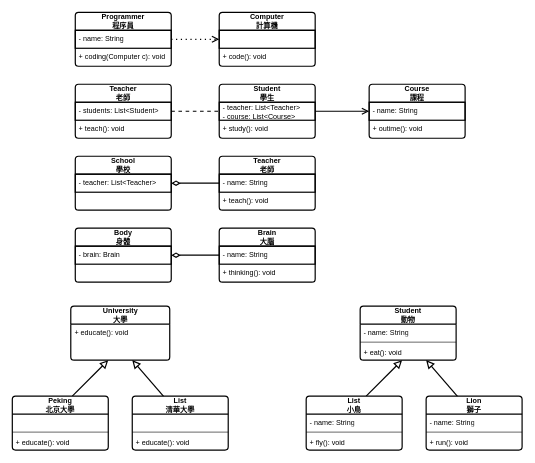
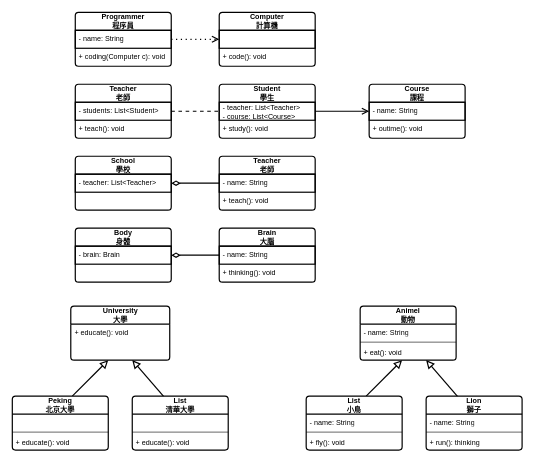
  <mxCell id="0" />
  <mxCell id="1" parent="0" />
  <mxCell id="2" value="&lt;b&gt;Programmer&lt;br&gt;程序員&lt;/b&gt;" style="swimlane;fontStyle=0;childLayout=stackLayout;horizontal=1;startSize=30;horizontalStack=0;resizeParent=1;resizeParentMax=0;resizeLast=0;collapsible=1;marginBottom=0;whiteSpace=wrap;html=1;swimlaneFillColor=none;strokeWidth=2;rounded=1;arcSize=6;" vertex="1" parent="1"><mxGeometry x="125" y="20" width="160" height="90" as="geometry" /></mxCell>
  <mxCell id="3" value="- name: String" style="text;strokeColor=#000000;fillColor=none;align=left;verticalAlign=middle;spacingLeft=4;spacingRight=4;overflow=hidden;points=[[0,0.5],[1,0.5]];portConstraint=eastwest;rotatable=0;whiteSpace=wrap;html=1;strokeWidth=2;" vertex="1" parent="2"><mxGeometry y="30" width="160" height="30" as="geometry" /></mxCell>
  <mxCell id="4" value="+ coding(Computer c): void" style="text;strokeColor=none;fillColor=none;align=left;verticalAlign=middle;spacingLeft=4;spacingRight=4;overflow=hidden;points=[[0,0.5],[1,0.5]];portConstraint=eastwest;rotatable=0;whiteSpace=wrap;html=1;sketch=1;curveFitting=1;jiggle=2;strokeWidth=2;" vertex="1" parent="2"><mxGeometry y="60" width="160" height="30" as="geometry" /></mxCell>
  <mxCell id="5" value="" style="endArrow=open;dashed=1;html=1;dashPattern=1 3;strokeWidth=2;rounded=0;exitX=1;exitY=0.5;exitDx=0;exitDy=0;startArrow=none;startFill=0;endFill=0;entryX=0;entryY=0.5;entryDx=0;entryDy=0;endSize=8;" edge="1" parent="1" source="3" target="7"><mxGeometry width="50" height="50" relative="1" as="geometry"><mxPoint x="535" y="480" as="sourcePoint" /><mxPoint x="395" y="445" as="targetPoint" /></mxGeometry></mxCell>
  <mxCell id="6" value="&lt;b&gt;Computer&lt;br&gt;計算機&lt;/b&gt;" style="swimlane;fontStyle=0;childLayout=stackLayout;horizontal=1;startSize=30;horizontalStack=0;resizeParent=1;resizeParentMax=0;resizeLast=0;collapsible=1;marginBottom=0;whiteSpace=wrap;html=1;swimlaneFillColor=none;strokeWidth=2;rounded=1;arcSize=6;" vertex="1" parent="1"><mxGeometry x="365" y="20" width="160" height="90" as="geometry" /></mxCell>
  <mxCell id="7" value="" style="text;strokeColor=#000000;fillColor=none;align=left;verticalAlign=middle;spacingLeft=4;spacingRight=4;overflow=hidden;points=[[0,0.5],[1,0.5]];portConstraint=eastwest;rotatable=0;whiteSpace=wrap;html=1;strokeWidth=2;" vertex="1" parent="6"><mxGeometry y="30" width="160" height="30" as="geometry" /></mxCell>
  <mxCell id="8" value="+ code(): void" style="text;strokeColor=none;fillColor=none;align=left;verticalAlign=middle;spacingLeft=4;spacingRight=4;overflow=hidden;points=[[0,0.5],[1,0.5]];portConstraint=eastwest;rotatable=0;whiteSpace=wrap;html=1;sketch=1;curveFitting=1;jiggle=2;strokeWidth=2;" vertex="1" parent="6"><mxGeometry y="60" width="160" height="30" as="geometry" /></mxCell>
  <mxCell id="9" value="&lt;b&gt;Teacher&lt;br&gt;老師&lt;/b&gt;" style="swimlane;fontStyle=0;childLayout=stackLayout;horizontal=1;startSize=30;horizontalStack=0;resizeParent=1;resizeParentMax=0;resizeLast=0;collapsible=1;marginBottom=0;whiteSpace=wrap;html=1;swimlaneFillColor=none;strokeWidth=2;rounded=1;arcSize=6;" vertex="1" parent="1"><mxGeometry x="125" y="140" width="160" height="90" as="geometry" /></mxCell>
  <mxCell id="10" value="- students: List&amp;lt;Student&amp;gt;" style="text;strokeColor=#000000;fillColor=none;align=left;verticalAlign=middle;spacingLeft=4;spacingRight=4;overflow=hidden;points=[[0,0.5],[1,0.5]];portConstraint=eastwest;rotatable=0;whiteSpace=wrap;html=1;strokeWidth=2;" vertex="1" parent="9"><mxGeometry y="30" width="160" height="30" as="geometry" /></mxCell>
  <mxCell id="11" value="+ teach(): void" style="text;strokeColor=none;fillColor=none;align=left;verticalAlign=middle;spacingLeft=4;spacingRight=4;overflow=hidden;points=[[0,0.5],[1,0.5]];portConstraint=eastwest;rotatable=0;whiteSpace=wrap;html=1;sketch=1;curveFitting=1;jiggle=2;strokeWidth=2;" vertex="1" parent="9"><mxGeometry y="60" width="160" height="30" as="geometry" /></mxCell>
  <mxCell id="12" value="&lt;b&gt;Student&lt;br&gt;學生&lt;/b&gt;" style="swimlane;fontStyle=0;childLayout=stackLayout;horizontal=1;startSize=30;horizontalStack=0;resizeParent=1;resizeParentMax=0;resizeLast=0;collapsible=1;marginBottom=0;whiteSpace=wrap;html=1;swimlaneFillColor=none;strokeWidth=2;rounded=1;arcSize=6;" vertex="1" parent="1"><mxGeometry x="365" y="140" width="160" height="90" as="geometry" /></mxCell>
  <mxCell id="13" value="- teacher: List&amp;lt;Teacher&amp;gt;&lt;br&gt;- course: List&amp;lt;Course&amp;gt;" style="text;strokeColor=#000000;fillColor=none;align=left;verticalAlign=middle;spacingLeft=4;spacingRight=4;overflow=hidden;points=[[0,0.5],[1,0.5]];portConstraint=eastwest;rotatable=0;whiteSpace=wrap;html=1;strokeWidth=2;" vertex="1" parent="12"><mxGeometry y="30" width="160" height="30" as="geometry" /></mxCell>
  <mxCell id="14" value="+ study(): void" style="text;strokeColor=none;fillColor=none;align=left;verticalAlign=middle;spacingLeft=4;spacingRight=4;overflow=hidden;points=[[0,0.5],[1,0.5]];portConstraint=eastwest;rotatable=0;whiteSpace=wrap;html=1;sketch=1;curveFitting=1;jiggle=2;strokeWidth=2;" vertex="1" parent="12"><mxGeometry y="60" width="160" height="30" as="geometry" /></mxCell>
  <mxCell id="15" value="&lt;b&gt;Course&lt;br&gt;課程&lt;/b&gt;" style="swimlane;fontStyle=0;childLayout=stackLayout;horizontal=1;startSize=30;horizontalStack=0;resizeParent=1;resizeParentMax=0;resizeLast=0;collapsible=1;marginBottom=0;whiteSpace=wrap;html=1;swimlaneFillColor=none;strokeWidth=2;rounded=1;arcSize=6;" vertex="1" parent="1"><mxGeometry x="615" y="140" width="160" height="90" as="geometry" /></mxCell>
  <mxCell id="16" value="- name: String" style="text;strokeColor=#000000;fillColor=none;align=left;verticalAlign=middle;spacingLeft=4;spacingRight=4;overflow=hidden;points=[[0,0.5],[1,0.5]];portConstraint=eastwest;rotatable=0;whiteSpace=wrap;html=1;strokeWidth=2;" vertex="1" parent="15"><mxGeometry y="30" width="160" height="30" as="geometry" /></mxCell>
  <mxCell id="17" value="+ outime(): void" style="text;strokeColor=none;fillColor=none;align=left;verticalAlign=middle;spacingLeft=4;spacingRight=4;overflow=hidden;points=[[0,0.5],[1,0.5]];portConstraint=eastwest;rotatable=0;whiteSpace=wrap;html=1;sketch=1;curveFitting=1;jiggle=2;strokeWidth=2;" vertex="1" parent="15"><mxGeometry y="60" width="160" height="30" as="geometry" /></mxCell>
  <mxCell id="18" value="" style="endArrow=none;html=1;rounded=0;exitX=1;exitY=0.5;exitDx=0;exitDy=0;entryX=0;entryY=0.5;entryDx=0;entryDy=0;strokeWidth=2;dashed=1;" edge="1" parent="1" source="10" target="13"><mxGeometry width="50" height="50" relative="1" as="geometry"><mxPoint x="354" y="300" as="sourcePoint" /><mxPoint x="404" y="250" as="targetPoint" /></mxGeometry></mxCell>
  <mxCell id="19" value="" style="endArrow=open;html=1;rounded=0;exitX=1;exitY=0.5;exitDx=0;exitDy=0;entryX=0;entryY=0.5;entryDx=0;entryDy=0;endFill=0;strokeWidth=2;endSize=8;" edge="1" parent="1" source="13" target="16"><mxGeometry width="50" height="50" relative="1" as="geometry"><mxPoint x="535" y="270" as="sourcePoint" /><mxPoint x="575" y="190" as="targetPoint" /></mxGeometry></mxCell>
  <mxCell id="20" value="" style="endArrow=block;html=1;rounded=0;endFill=0;entryX=0.356;entryY=1.077;entryDx=0;entryDy=0;entryPerimeter=0;exitX=0.625;exitY=0;exitDx=0;exitDy=0;exitPerimeter=0;strokeWidth=2;endSize=9;" edge="1" parent="1" source="22"><mxGeometry width="50" height="50" relative="1" as="geometry"><mxPoint x="127.28" y="656.9" as="sourcePoint" /><mxPoint x="180" y="600.002" as="targetPoint" /><Array as="points" /></mxGeometry></mxCell>
  <mxCell id="21" value="" style="endArrow=block;html=1;rounded=0;endFill=0;entryX=0.356;entryY=1.077;entryDx=0;entryDy=0;entryPerimeter=0;exitX=0.329;exitY=0.011;exitDx=0;exitDy=0;exitPerimeter=0;strokeWidth=2;endSize=9;" edge="1" parent="1" source="26"><mxGeometry width="50" height="50" relative="1" as="geometry"><mxPoint x="278" y="665.01" as="sourcePoint" /><mxPoint x="220" y="600" as="targetPoint" /><Array as="points" /></mxGeometry></mxCell>
  <mxCell id="22" value="&lt;b&gt;Peking&lt;br&gt;北京大學&lt;/b&gt;" style="swimlane;fontStyle=0;align=center;verticalAlign=middle;childLayout=stackLayout;horizontal=1;startSize=30;horizontalStack=0;resizeParent=1;resizeParentMax=0;resizeLast=0;collapsible=1;marginBottom=0;whiteSpace=wrap;html=1;swimlaneFillColor=none;strokeWidth=2;rounded=1;arcSize=6;" vertex="1" parent="1"><mxGeometry x="20" y="660" width="160" height="90" as="geometry" /></mxCell>
  <mxCell id="23" value="&amp;nbsp;&amp;nbsp;" style="text;strokeColor=none;fillColor=none;align=left;verticalAlign=top;spacingLeft=4;spacingRight=4;overflow=hidden;rotatable=0;points=[[0,0.5],[1,0.5]];portConstraint=eastwest;whiteSpace=wrap;html=1;" vertex="1" parent="22"><mxGeometry y="30" width="160" height="26" as="geometry" /></mxCell>
  <mxCell id="24" value="" style="line;strokeWidth=1;fillColor=none;align=left;verticalAlign=middle;spacingTop=-1;spacingLeft=3;spacingRight=3;rotatable=0;labelPosition=right;points=[];portConstraint=eastwest;strokeColor=inherit;" vertex="1" parent="22"><mxGeometry y="56" width="160" height="8" as="geometry" /></mxCell>
  <mxCell id="25" value="+ educate(): void" style="text;strokeColor=none;fillColor=none;align=left;verticalAlign=top;spacingLeft=4;spacingRight=4;overflow=hidden;rotatable=0;points=[[0,0.5],[1,0.5]];portConstraint=eastwest;whiteSpace=wrap;html=1;" vertex="1" parent="22"><mxGeometry y="64" width="160" height="26" as="geometry" /></mxCell>
  <mxCell id="26" value="&lt;b&gt;List&lt;br&gt;清華大學&lt;/b&gt;" style="swimlane;fontStyle=0;align=center;verticalAlign=middle;childLayout=stackLayout;horizontal=1;startSize=30;horizontalStack=0;resizeParent=1;resizeParentMax=0;resizeLast=0;collapsible=1;marginBottom=0;whiteSpace=wrap;html=1;swimlaneFillColor=none;strokeWidth=2;rounded=1;arcSize=6;" vertex="1" parent="1"><mxGeometry x="220" y="660" width="160" height="90" as="geometry" /></mxCell>
  <mxCell id="27" value="&amp;nbsp;&amp;nbsp;" style="text;strokeColor=none;fillColor=none;align=left;verticalAlign=top;spacingLeft=4;spacingRight=4;overflow=hidden;rotatable=0;points=[[0,0.5],[1,0.5]];portConstraint=eastwest;whiteSpace=wrap;html=1;" vertex="1" parent="26"><mxGeometry y="30" width="160" height="26" as="geometry" /></mxCell>
  <mxCell id="28" value="" style="line;strokeWidth=1;fillColor=none;align=left;verticalAlign=middle;spacingTop=-1;spacingLeft=3;spacingRight=3;rotatable=0;labelPosition=right;points=[];portConstraint=eastwest;strokeColor=inherit;" vertex="1" parent="26"><mxGeometry y="56" width="160" height="8" as="geometry" /></mxCell>
  <mxCell id="29" value="+ educate(): void" style="text;strokeColor=none;fillColor=none;align=left;verticalAlign=top;spacingLeft=4;spacingRight=4;overflow=hidden;rotatable=0;points=[[0,0.5],[1,0.5]];portConstraint=eastwest;whiteSpace=wrap;html=1;" vertex="1" parent="26"><mxGeometry y="64" width="160" height="26" as="geometry" /></mxCell>
- <mxCell id="30" value="&lt;b&gt;Student&lt;br&gt;動物&lt;/b&gt;" style="swimlane;fontStyle=0;align=center;verticalAlign=middle;childLayout=stackLayout;horizontal=1;startSize=30;horizontalStack=0;resizeParent=1;resizeParentMax=0;resizeLast=0;collapsible=1;marginBottom=0;whiteSpace=wrap;html=1;swimlaneFillColor=none;strokeWidth=2;rounded=1;arcSize=6;" vertex="1" parent="1"><mxGeometry x="600" y="510" width="160" height="90" as="geometry" /></mxCell>
+ <mxCell id="30" value="&lt;b&gt;Animel&lt;br&gt;動物&lt;/b&gt;" style="swimlane;fontStyle=0;align=center;verticalAlign=middle;childLayout=stackLayout;horizontal=1;startSize=30;horizontalStack=0;resizeParent=1;resizeParentMax=0;resizeLast=0;collapsible=1;marginBottom=0;whiteSpace=wrap;html=1;swimlaneFillColor=none;strokeWidth=2;rounded=1;arcSize=6;" vertex="1" parent="1"><mxGeometry x="600" y="510" width="160" height="90" as="geometry" /></mxCell>
  <mxCell id="31" value="- name: String" style="text;strokeColor=none;fillColor=none;align=left;verticalAlign=top;spacingLeft=4;spacingRight=4;overflow=hidden;rotatable=0;points=[[0,0.5],[1,0.5]];portConstraint=eastwest;whiteSpace=wrap;html=1;" vertex="1" parent="30"><mxGeometry y="30" width="160" height="26" as="geometry" /></mxCell>
  <mxCell id="32" value="" style="line;strokeWidth=1;fillColor=none;align=left;verticalAlign=middle;spacingTop=-1;spacingLeft=3;spacingRight=3;rotatable=0;labelPosition=right;points=[];portConstraint=eastwest;strokeColor=inherit;" vertex="1" parent="30"><mxGeometry y="56" width="160" height="8" as="geometry" /></mxCell>
  <mxCell id="33" value="+ eat(): void" style="text;strokeColor=none;fillColor=none;align=left;verticalAlign=top;spacingLeft=4;spacingRight=4;overflow=hidden;rotatable=0;points=[[0,0.5],[1,0.5]];portConstraint=eastwest;whiteSpace=wrap;html=1;" vertex="1" parent="30"><mxGeometry y="64" width="160" height="26" as="geometry" /></mxCell>
  <mxCell id="34" value="" style="endArrow=block;html=1;rounded=0;endFill=0;entryX=0.356;entryY=1.077;entryDx=0;entryDy=0;entryPerimeter=0;exitX=0.625;exitY=0;exitDx=0;exitDy=0;exitPerimeter=0;strokeWidth=2;endSize=9;" edge="1" parent="1" source="36"><mxGeometry width="50" height="50" relative="1" as="geometry"><mxPoint x="617.28" y="656.9" as="sourcePoint" /><mxPoint x="670" y="600.002" as="targetPoint" /><Array as="points" /></mxGeometry></mxCell>
  <mxCell id="35" value="" style="endArrow=block;html=1;rounded=0;endFill=0;entryX=0.356;entryY=1.077;entryDx=0;entryDy=0;entryPerimeter=0;exitX=0.329;exitY=0.011;exitDx=0;exitDy=0;exitPerimeter=0;strokeWidth=2;endSize=9;" edge="1" parent="1" source="40"><mxGeometry width="50" height="50" relative="1" as="geometry"><mxPoint x="768" y="665.01" as="sourcePoint" /><mxPoint x="710" y="600" as="targetPoint" /><Array as="points" /></mxGeometry></mxCell>
  <mxCell id="36" value="&lt;b&gt;List&lt;br&gt;小鳥&lt;/b&gt;" style="swimlane;fontStyle=0;align=center;verticalAlign=middle;childLayout=stackLayout;horizontal=1;startSize=30;horizontalStack=0;resizeParent=1;resizeParentMax=0;resizeLast=0;collapsible=1;marginBottom=0;whiteSpace=wrap;html=1;swimlaneFillColor=none;strokeWidth=2;rounded=1;arcSize=6;" vertex="1" parent="1"><mxGeometry x="510" y="660" width="160" height="90" as="geometry" /></mxCell>
  <mxCell id="37" value="- name: String" style="text;strokeColor=none;fillColor=none;align=left;verticalAlign=top;spacingLeft=4;spacingRight=4;overflow=hidden;rotatable=0;points=[[0,0.5],[1,0.5]];portConstraint=eastwest;whiteSpace=wrap;html=1;" vertex="1" parent="36"><mxGeometry y="30" width="160" height="26" as="geometry" /></mxCell>
  <mxCell id="38" value="" style="line;strokeWidth=1;fillColor=none;align=left;verticalAlign=middle;spacingTop=-1;spacingLeft=3;spacingRight=3;rotatable=0;labelPosition=right;points=[];portConstraint=eastwest;strokeColor=inherit;" vertex="1" parent="36"><mxGeometry y="56" width="160" height="8" as="geometry" /></mxCell>
  <mxCell id="39" value="+ fly(): void" style="text;strokeColor=none;fillColor=none;align=left;verticalAlign=top;spacingLeft=4;spacingRight=4;overflow=hidden;rotatable=0;points=[[0,0.5],[1,0.5]];portConstraint=eastwest;whiteSpace=wrap;html=1;" vertex="1" parent="36"><mxGeometry y="64" width="160" height="26" as="geometry" /></mxCell>
  <mxCell id="40" value="&lt;b&gt;Lion&lt;br&gt;獅子&lt;/b&gt;" style="swimlane;fontStyle=0;align=center;verticalAlign=middle;childLayout=stackLayout;horizontal=1;startSize=30;horizontalStack=0;resizeParent=1;resizeParentMax=0;resizeLast=0;collapsible=1;marginBottom=0;whiteSpace=wrap;html=1;swimlaneFillColor=none;strokeWidth=2;rounded=1;arcSize=6;" vertex="1" parent="1"><mxGeometry x="710" y="660" width="160" height="90" as="geometry" /></mxCell>
  <mxCell id="41" value="- name: String" style="text;strokeColor=none;fillColor=none;align=left;verticalAlign=top;spacingLeft=4;spacingRight=4;overflow=hidden;rotatable=0;points=[[0,0.5],[1,0.5]];portConstraint=eastwest;whiteSpace=wrap;html=1;" vertex="1" parent="40"><mxGeometry y="30" width="160" height="26" as="geometry" /></mxCell>
  <mxCell id="42" value="" style="line;strokeWidth=1;fillColor=none;align=left;verticalAlign=middle;spacingTop=-1;spacingLeft=3;spacingRight=3;rotatable=0;labelPosition=right;points=[];portConstraint=eastwest;strokeColor=inherit;" vertex="1" parent="40"><mxGeometry y="56" width="160" height="8" as="geometry" /></mxCell>
- <mxCell id="43" value="+ run(): void" style="text;strokeColor=none;fillColor=none;align=left;verticalAlign=top;spacingLeft=4;spacingRight=4;overflow=hidden;rotatable=0;points=[[0,0.5],[1,0.5]];portConstraint=eastwest;whiteSpace=wrap;html=1;" vertex="1" parent="40"><mxGeometry y="64" width="160" height="26" as="geometry" /></mxCell>
+ <mxCell id="43" value="+ run(): thinking" style="text;strokeColor=none;fillColor=none;align=left;verticalAlign=top;spacingLeft=4;spacingRight=4;overflow=hidden;rotatable=0;points=[[0,0.5],[1,0.5]];portConstraint=eastwest;whiteSpace=wrap;html=1;" vertex="1" parent="40"><mxGeometry y="64" width="160" height="26" as="geometry" /></mxCell>
  <mxCell id="44" value="&lt;b&gt;University&lt;br&gt;大學&lt;/b&gt;" style="swimlane;fontStyle=0;childLayout=stackLayout;horizontal=1;startSize=30;fillColor=default;horizontalStack=0;resizeParent=1;resizeParentMax=0;resizeLast=0;collapsible=1;marginBottom=0;whiteSpace=wrap;html=1;rounded=1;swimlaneLine=1;glass=0;swimlaneFillColor=none;strokeWidth=2;arcSize=6;" vertex="1" parent="1"><mxGeometry x="117.5" y="510" width="165" height="90" as="geometry" /></mxCell>
  <mxCell id="45" value="+ educate(): void&lt;br&gt;&lt;br&gt;" style="text;strokeColor=none;fillColor=none;align=left;verticalAlign=top;spacingLeft=4;spacingRight=4;overflow=hidden;rotatable=0;points=[[0,0.5],[1,0.5]];portConstraint=eastwest;whiteSpace=wrap;html=1;" vertex="1" parent="44"><mxGeometry y="30" width="165" height="60" as="geometry" /></mxCell>
  <mxCell id="46" value="&lt;b&gt;School&lt;br&gt;學校&lt;/b&gt;" style="swimlane;fontStyle=0;childLayout=stackLayout;horizontal=1;startSize=30;horizontalStack=0;resizeParent=1;resizeParentMax=0;resizeLast=0;collapsible=1;marginBottom=0;whiteSpace=wrap;html=1;swimlaneFillColor=none;strokeWidth=2;rounded=1;arcSize=6;" vertex="1" parent="1"><mxGeometry x="125" y="260" width="160" height="90" as="geometry" /></mxCell>
  <mxCell id="47" value="- teacher: List&amp;lt;Teacher&amp;gt;" style="text;strokeColor=#000000;fillColor=none;align=left;verticalAlign=middle;spacingLeft=4;spacingRight=4;overflow=hidden;points=[[0,0.5],[1,0.5]];portConstraint=eastwest;rotatable=0;whiteSpace=wrap;html=1;strokeWidth=2;" vertex="1" parent="46"><mxGeometry y="30" width="160" height="30" as="geometry" /></mxCell>
  <mxCell id="48" value="&amp;nbsp;" style="text;strokeColor=none;fillColor=none;align=left;verticalAlign=middle;spacingLeft=4;spacingRight=4;overflow=hidden;points=[[0,0.5],[1,0.5]];portConstraint=eastwest;rotatable=0;whiteSpace=wrap;html=1;sketch=1;curveFitting=1;jiggle=2;strokeWidth=2;" vertex="1" parent="46"><mxGeometry y="60" width="160" height="30" as="geometry" /></mxCell>
  <mxCell id="49" value="&lt;b&gt;Teacher&lt;br&gt;老師&lt;/b&gt;" style="swimlane;fontStyle=0;childLayout=stackLayout;horizontal=1;startSize=30;horizontalStack=0;resizeParent=1;resizeParentMax=0;resizeLast=0;collapsible=1;marginBottom=0;whiteSpace=wrap;html=1;swimlaneFillColor=none;strokeWidth=2;rounded=1;arcSize=6;" vertex="1" parent="1"><mxGeometry x="365" y="260" width="160" height="90" as="geometry" /></mxCell>
  <mxCell id="50" value="- name: String" style="text;strokeColor=#000000;fillColor=none;align=left;verticalAlign=middle;spacingLeft=4;spacingRight=4;overflow=hidden;points=[[0,0.5],[1,0.5]];portConstraint=eastwest;rotatable=0;whiteSpace=wrap;html=1;strokeWidth=2;" vertex="1" parent="49"><mxGeometry y="30" width="160" height="30" as="geometry" /></mxCell>
  <mxCell id="51" value="+ teach(): void" style="text;strokeColor=none;fillColor=none;align=left;verticalAlign=middle;spacingLeft=4;spacingRight=4;overflow=hidden;points=[[0,0.5],[1,0.5]];portConstraint=eastwest;rotatable=0;whiteSpace=wrap;html=1;sketch=1;curveFitting=1;jiggle=2;strokeWidth=2;" vertex="1" parent="49"><mxGeometry y="60" width="160" height="30" as="geometry" /></mxCell>
  <mxCell id="52" value="" style="endArrow=diamondThin;html=1;rounded=0;entryX=1;entryY=0.5;entryDx=0;entryDy=0;exitX=0;exitY=0.5;exitDx=0;exitDy=0;endFill=0;startArrow=none;startFill=0;strokeWidth=2;startSize=6;jumpSize=6;endSize=10;" edge="1" parent="1" source="50" target="47"><mxGeometry width="50" height="50" relative="1" as="geometry"><mxPoint x="505" y="270" as="sourcePoint" /><mxPoint x="555" y="220" as="targetPoint" /></mxGeometry></mxCell>
  <mxCell id="53" value="&lt;b&gt;Body&lt;br&gt;身體&lt;br&gt;&lt;/b&gt;" style="swimlane;fontStyle=0;childLayout=stackLayout;horizontal=1;startSize=30;horizontalStack=0;resizeParent=1;resizeParentMax=0;resizeLast=0;collapsible=1;marginBottom=0;whiteSpace=wrap;html=1;swimlaneFillColor=none;strokeWidth=2;rounded=1;arcSize=6;" vertex="1" parent="1"><mxGeometry x="125" y="380" width="160" height="90" as="geometry" /></mxCell>
  <mxCell id="54" value="- brain: Brain" style="text;strokeColor=#000000;fillColor=none;align=left;verticalAlign=middle;spacingLeft=4;spacingRight=4;overflow=hidden;points=[[0,0.5],[1,0.5]];portConstraint=eastwest;rotatable=0;whiteSpace=wrap;html=1;strokeWidth=2;" vertex="1" parent="53"><mxGeometry y="30" width="160" height="30" as="geometry" /></mxCell>
  <mxCell id="55" value="&amp;nbsp;" style="text;strokeColor=none;fillColor=none;align=left;verticalAlign=middle;spacingLeft=4;spacingRight=4;overflow=hidden;points=[[0,0.5],[1,0.5]];portConstraint=eastwest;rotatable=0;whiteSpace=wrap;html=1;sketch=1;curveFitting=1;jiggle=2;strokeWidth=2;" vertex="1" parent="53"><mxGeometry y="60" width="160" height="30" as="geometry" /></mxCell>
  <mxCell id="56" value="&lt;b&gt;Brain&lt;br&gt;大腦&lt;/b&gt;" style="swimlane;fontStyle=0;childLayout=stackLayout;horizontal=1;startSize=30;horizontalStack=0;resizeParent=1;resizeParentMax=0;resizeLast=0;collapsible=1;marginBottom=0;whiteSpace=wrap;html=1;swimlaneFillColor=none;strokeWidth=2;rounded=1;arcSize=6;" vertex="1" parent="1"><mxGeometry x="365" y="380" width="160" height="90" as="geometry" /></mxCell>
  <mxCell id="57" value="- name: String" style="text;strokeColor=#000000;fillColor=none;align=left;verticalAlign=middle;spacingLeft=4;spacingRight=4;overflow=hidden;points=[[0,0.5],[1,0.5]];portConstraint=eastwest;rotatable=0;whiteSpace=wrap;html=1;strokeWidth=2;" vertex="1" parent="56"><mxGeometry y="30" width="160" height="30" as="geometry" /></mxCell>
  <mxCell id="58" value="+ thinking(): void" style="text;strokeColor=none;fillColor=none;align=left;verticalAlign=middle;spacingLeft=4;spacingRight=4;overflow=hidden;points=[[0,0.5],[1,0.5]];portConstraint=eastwest;rotatable=0;whiteSpace=wrap;html=1;sketch=1;curveFitting=1;jiggle=2;strokeWidth=2;" vertex="1" parent="56"><mxGeometry y="60" width="160" height="30" as="geometry" /></mxCell>
  <mxCell id="59" value="" style="endArrow=diamondThin;html=1;rounded=0;entryX=1;entryY=0.5;entryDx=0;entryDy=0;exitX=0;exitY=0.5;exitDx=0;exitDy=0;endFill=0;startArrow=none;startFill=0;strokeWidth=2;startSize=6;jumpSize=6;endSize=10;" edge="1" parent="1" source="57" target="54"><mxGeometry width="50" height="50" relative="1" as="geometry"><mxPoint x="505" y="390" as="sourcePoint" /><mxPoint x="555" y="340" as="targetPoint" /></mxGeometry></mxCell>
